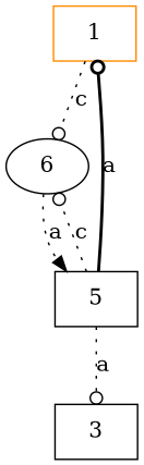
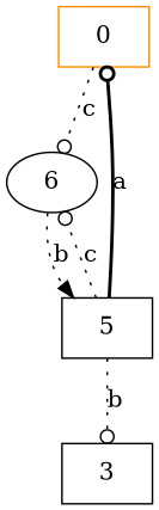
  strict digraph {
    node [color=black shape=box]
    edge [arrowhead=odot style=dotted]
-   0 [color=darkorange label=1]
+   0 [color=darkorange]
    6 [shape=ellipse]
    n3 [label=5]
    3
    0 -> 6 [label=c]
-   6 -> n3 [arrowhead=normal label=a]
+   6 -> n3 [arrowhead=normal label=b]
    n3 -> 0 [label=a style=bold]
    n3 -> 6 [label=c]
-   n3 -> 3 [label=a]
+   n3 -> 3 [label=b]
  }
